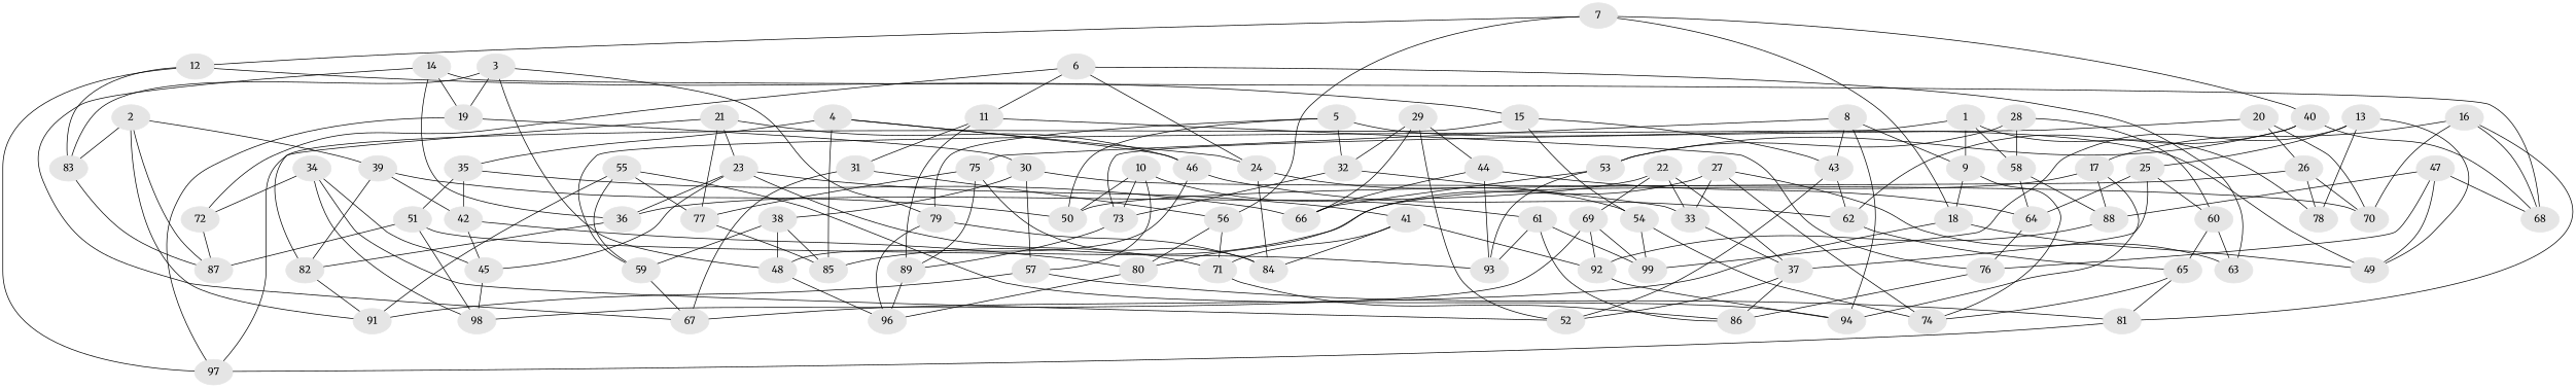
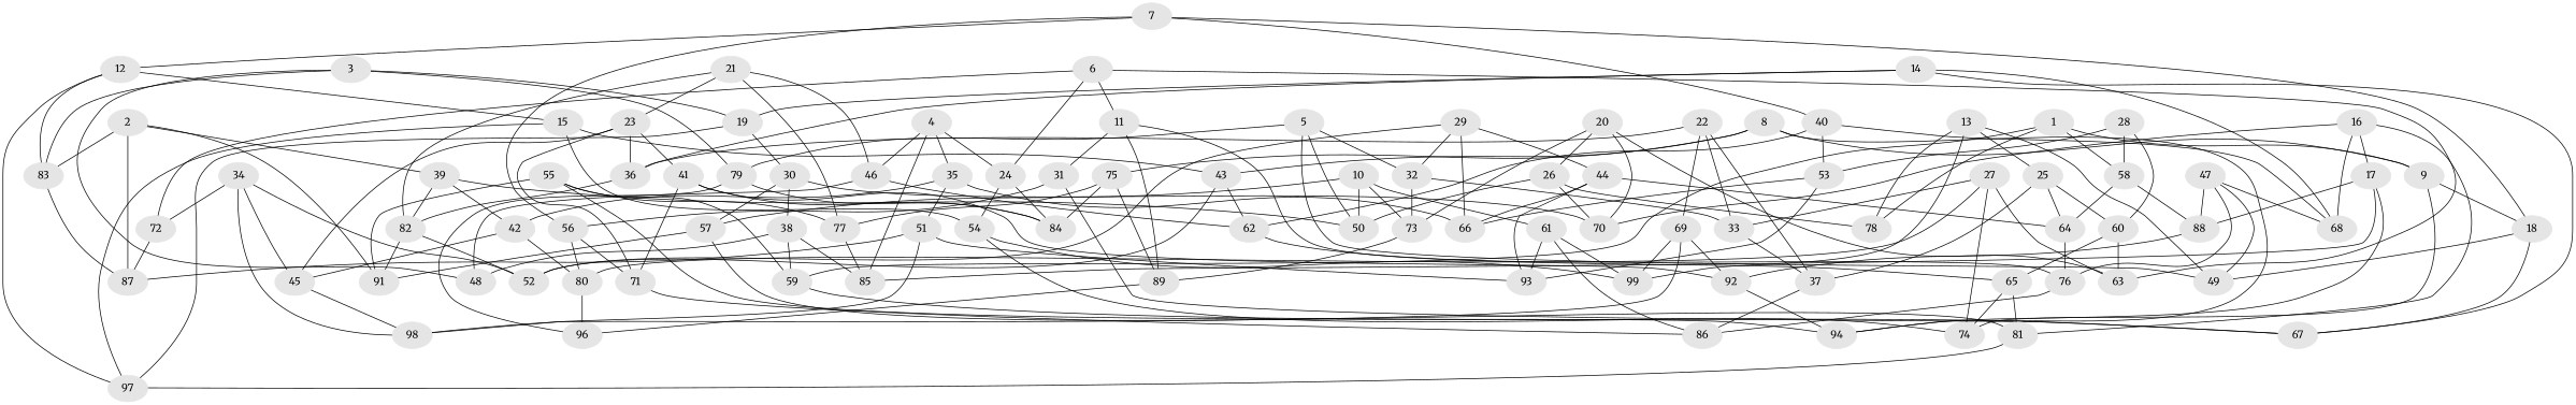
  graph {
    fontname=Merriweather
    node [color=gray90 fontname=Merriweather style=filled]
    edge [fontname=Merriweather]
    1
    9
    58
    59
    78
    18
    74
    88
    64
    67
    2
    39
    83
    87
    91
    50
    82
    42
    3
    19
    48
    79
    97
    30
    96
    84
    4
    24
    35
    46
    85
    54
    66
    51
    62
    5
    32
    49
    73
    33
    6
    11
    63
    72
    31
    76
    89
    7
    12
    40
    56
    15
    68
    53
    71
    80
    8
    43
    75
    94
    52
    77
    10
    57
    61
    81
    n67 [label=99]
    86
    93
    13
    25
    37
    60
    14
    36
    16
    17
    70
    92
    38
    20
    26
    21
    23
    22
    69
    n87 [label=98]
    41
    45
    65
    27
    28
    29
    44
    34
    47
    55
    1 -- 9
    1 -- 58
    1 -- 59
    1 -- 78
    9 -- 18
    9 -- 74
    58 -- 88
    58 -- 64
    59 -- 67
    18 -- 67
    18 -- 49
    88 -- 92
    64 -- 76
    2 -- 39
    2 -- 83
    2 -- 87
    2 -- 91
    39 -- 50
    39 -- 82
    39 -- 42
    83 -- 87
    82 -- 91
    42 -- 80
    42 -- 45
    3 -- 83
    3 -- 19
    3 -- 48
    3 -- 79
    19 -- 97
    19 -- 30
-   48 -- 96
    79 -- 96
    79 -- 84
    30 -- 57
    30 -- 70
    30 -- 38
    4 -- 24
    4 -- 35
    4 -- 46
    4 -- 85
    24 -- 84
    24 -- 54
    35 -- 42
    35 -- 66
    35 -- 51
    46 -- 48
    46 -- 62
    54 -- 74
    54 -- n67
    51 -- 87
    51 -- 93
    51 -- n87
    62 -- 65
    5 -- 50
    5 -- 79
    5 -- 32
    5 -- 49
    32 -- 73
    32 -- 33
    73 -- 89
    33 -- 37
    6 -- 24
    6 -- 11
    6 -- 63
    6 -- 72
    11 -- 31
    11 -- 76
    11 -- 89
    72 -- 87
    31 -- 67
    31 -- 56
    76 -- 86
    89 -- 96
    7 -- 18
    7 -- 12
    7 -- 40
    7 -- 56
    12 -- 83
    12 -- 97
    12 -- 15
    40 -- 62
    40 -- 68
    40 -- 53
    56 -- 71
    56 -- 80
    15 -- 97
    15 -- 54
    15 -- 43
    53 -- 66
    53 -- 93
    71 -- 86
    80 -- 96
    8 -- 9
    8 -- 43
    8 -- 75
    8 -- 94
    43 -- 62
    43 -- 52
    75 -- 84
    75 -- 89
    75 -- 77
    77 -- 85
    10 -- 50
    10 -- 73
    10 -- 57
    10 -- 61
    57 -- 91
    57 -- 81
    61 -- n67
    61 -- 86
    61 -- 93
    81 -- 97
    13 -- 78
    13 -- 49
    13 -- n67
    13 -- 25
    25 -- 64
    25 -- 37
    25 -- 60
-   37 -- 52
+   82 -- 52
    37 -- 86
    60 -- 63
    60 -- 65
    14 -- 67
    14 -- 19
    14 -- 68
    14 -- 36
    36 -- 82
    16 -- 68
    16 -- 81
    16 -- 17
    16 -- 70
    17 -- 88
    17 -- 85
    17 -- 94
    92 -- 94
    38 -- 59
    38 -- 48
    38 -- 85
    20 -- 73
+   20 -- 63
    20 -- 70
    20 -- 26
    26 -- 78
    26 -- 50
    26 -- 70
    21 -- 82
    21 -- 46
    21 -- 77
    21 -- 23
    23 -- 71
    23 -- 36
    23 -- 41
    23 -- 45
    22 -- 33
    22 -- 37
    22 -- 36
    22 -- 69
    69 -- n67
    69 -- 92
    69 -- n87
    41 -- 84
    41 -- 71
    41 -- 92
    45 -- n87
    65 -- 74
    65 -- 81
    27 -- 74
    27 -- 33
    27 -- 63
    27 -- 80
    28 -- 58
    28 -- 53
    28 -- 60
    29 -- 66
    29 -- 32
    29 -- 52
    29 -- 44
    44 -- 64
    44 -- 66
    44 -- 93
    34 -- 72
    34 -- 52
    34 -- n87
    34 -- 45
    47 -- 88
    47 -- 49
    47 -- 76
    47 -- 68
    55 -- 59
    55 -- 91
    55 -- 94
    55 -- 77
  }
